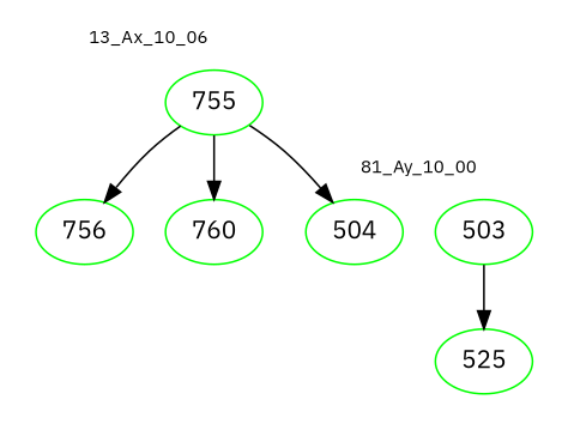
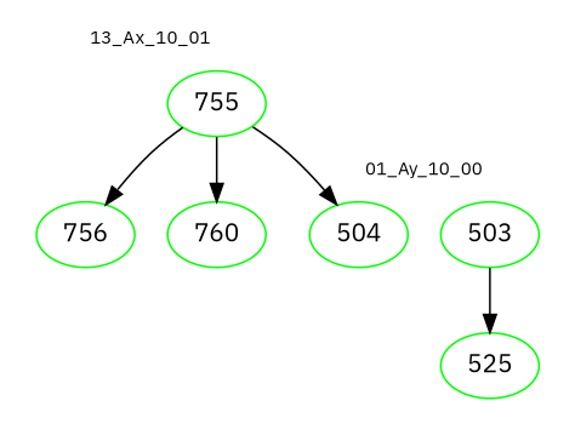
  digraph {
    fontname="IBM Plex Sans"
    node [color=green fontname="IBM Plex Sans"]
    edge [color=black fontname="IBM Plex Sans"]
    n1 [label=755]
    n2 [label=756]
    n3 [label=760]
    n4 [label=503]
    n5 [label=504]
    n6 [label=525]
    subgraph cluster_1 {
      color=white
      fontsize=10
-     label="13_Ax_10_06"
+     label="13_Ax_10_01"
      n1
      n2
      n3
    }
    subgraph cluster_2 {
      color=white
      fontsize=10
-     label="81_Ay_10_00"
+     label="01_Ay_10_00"
      n4
      n5
      n6
    }
    n1 -> n2
    n1 -> n3
    n1 -> n5
    n4 -> n6
  }
